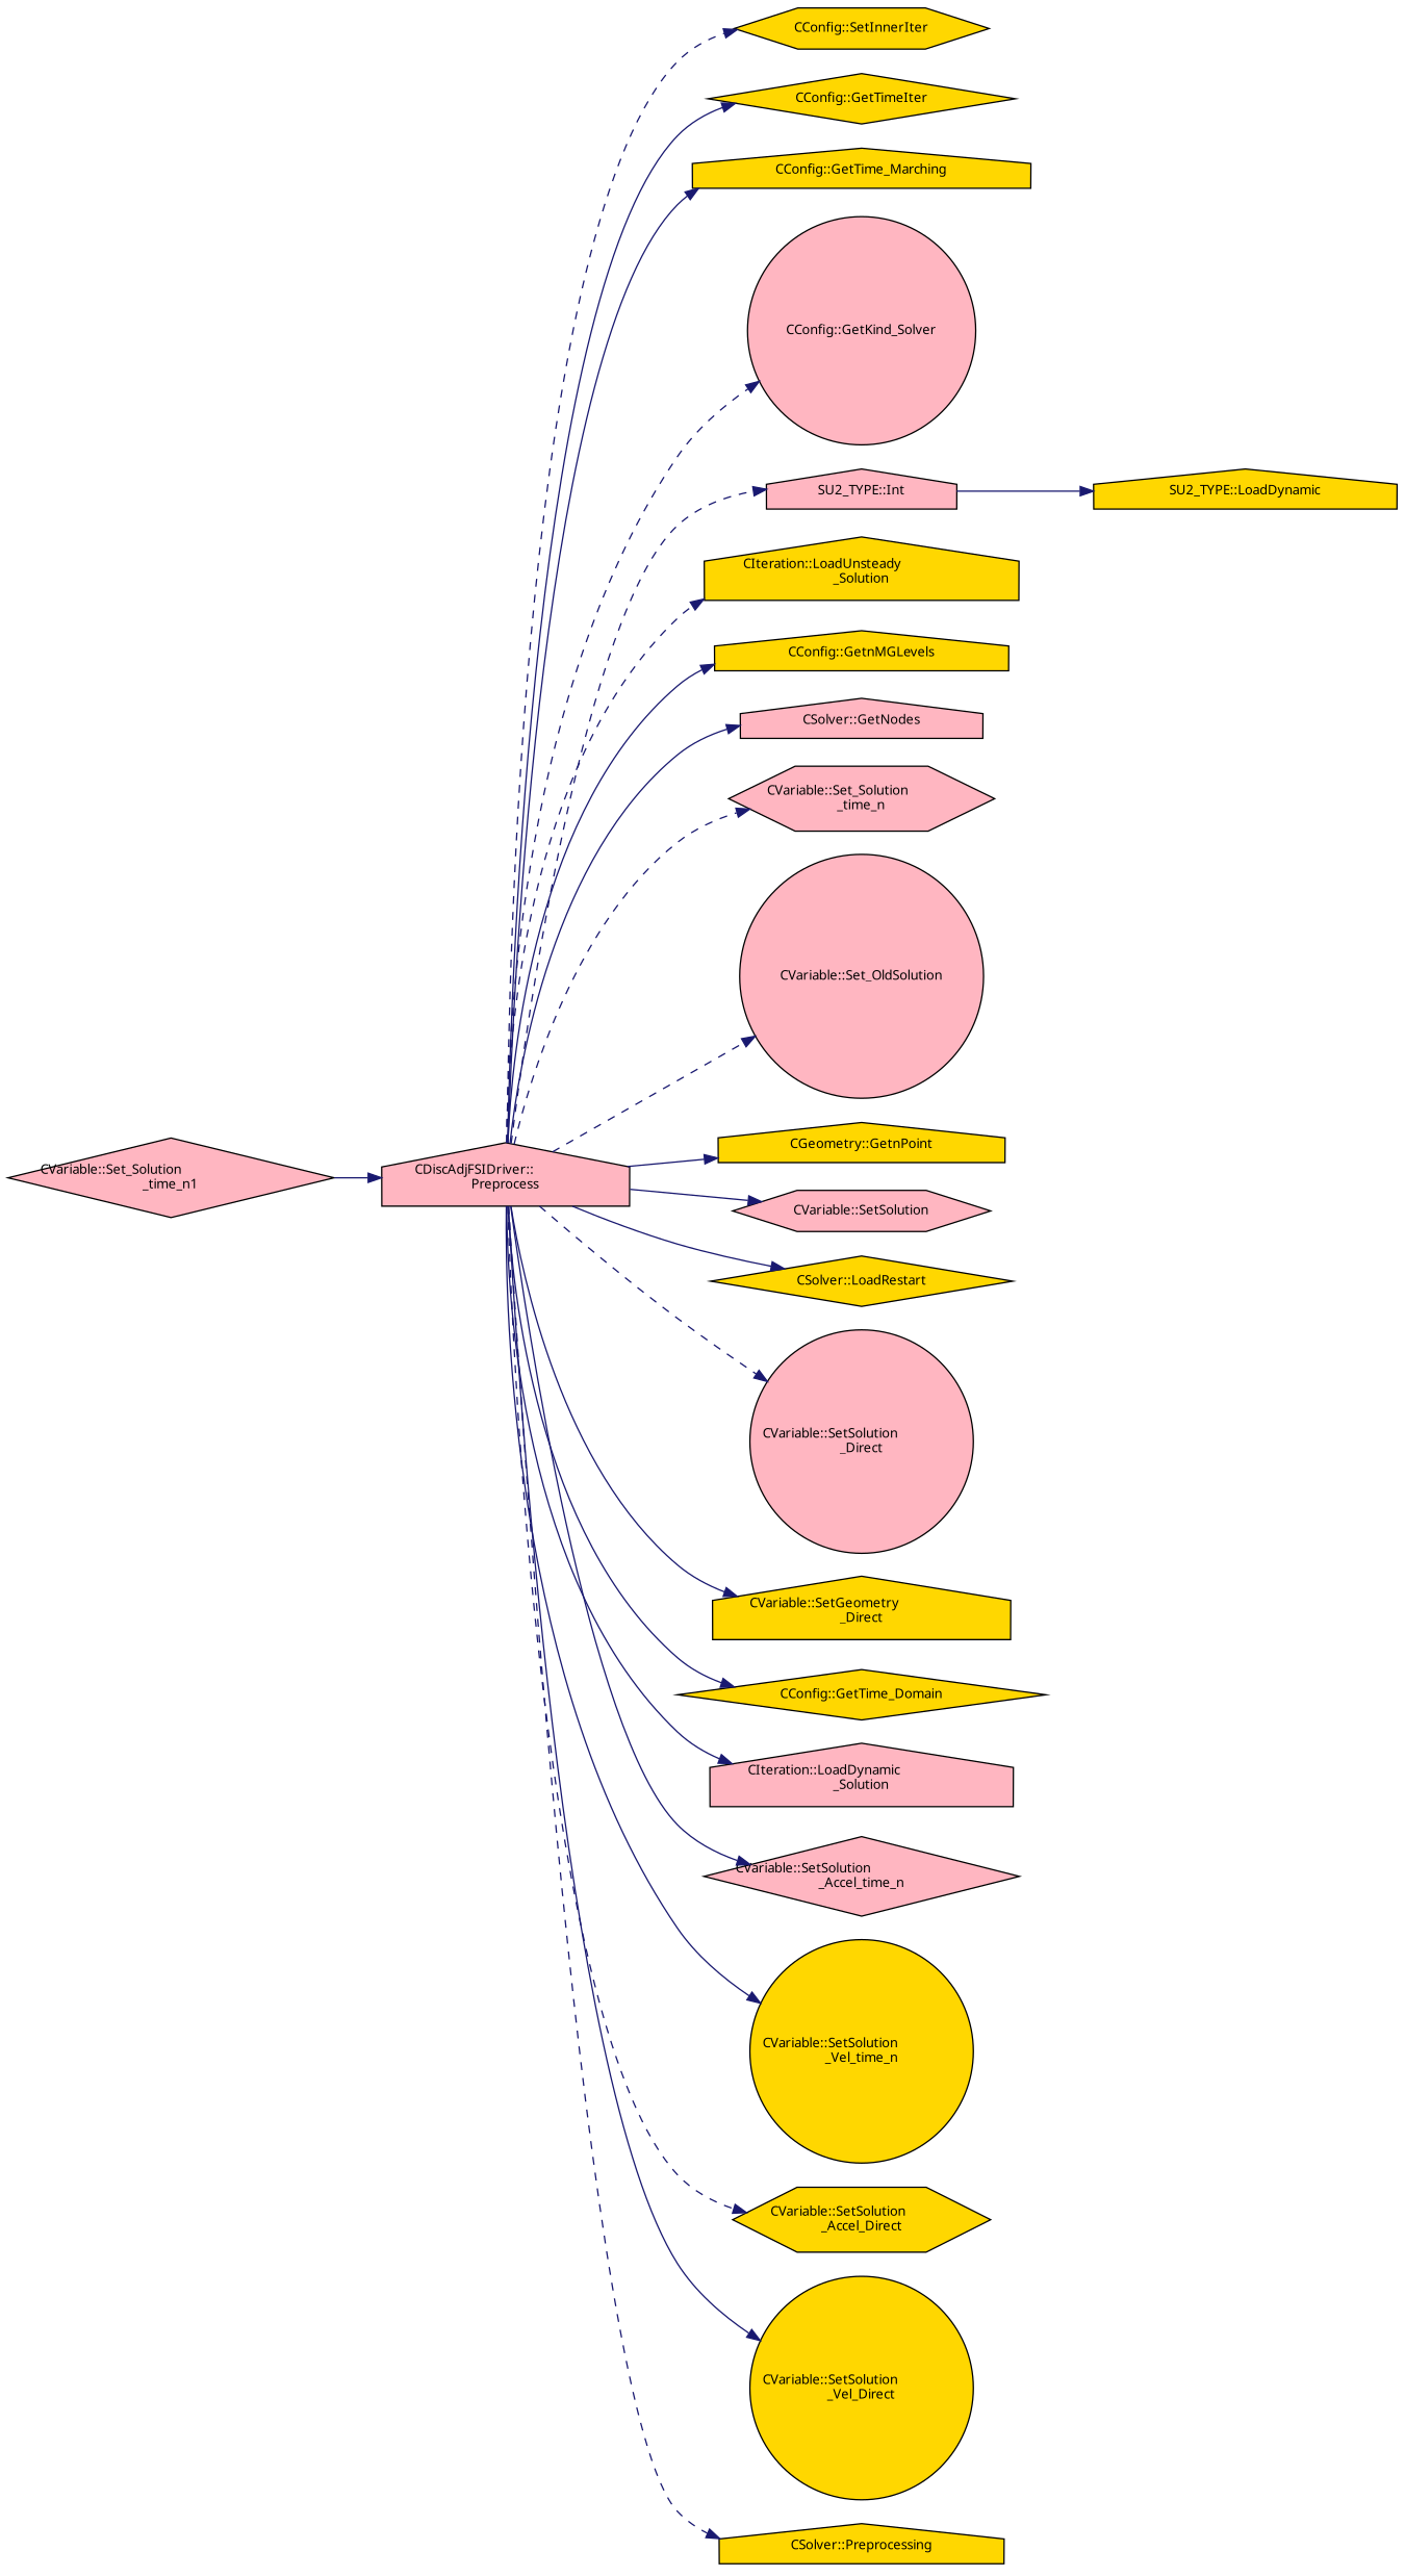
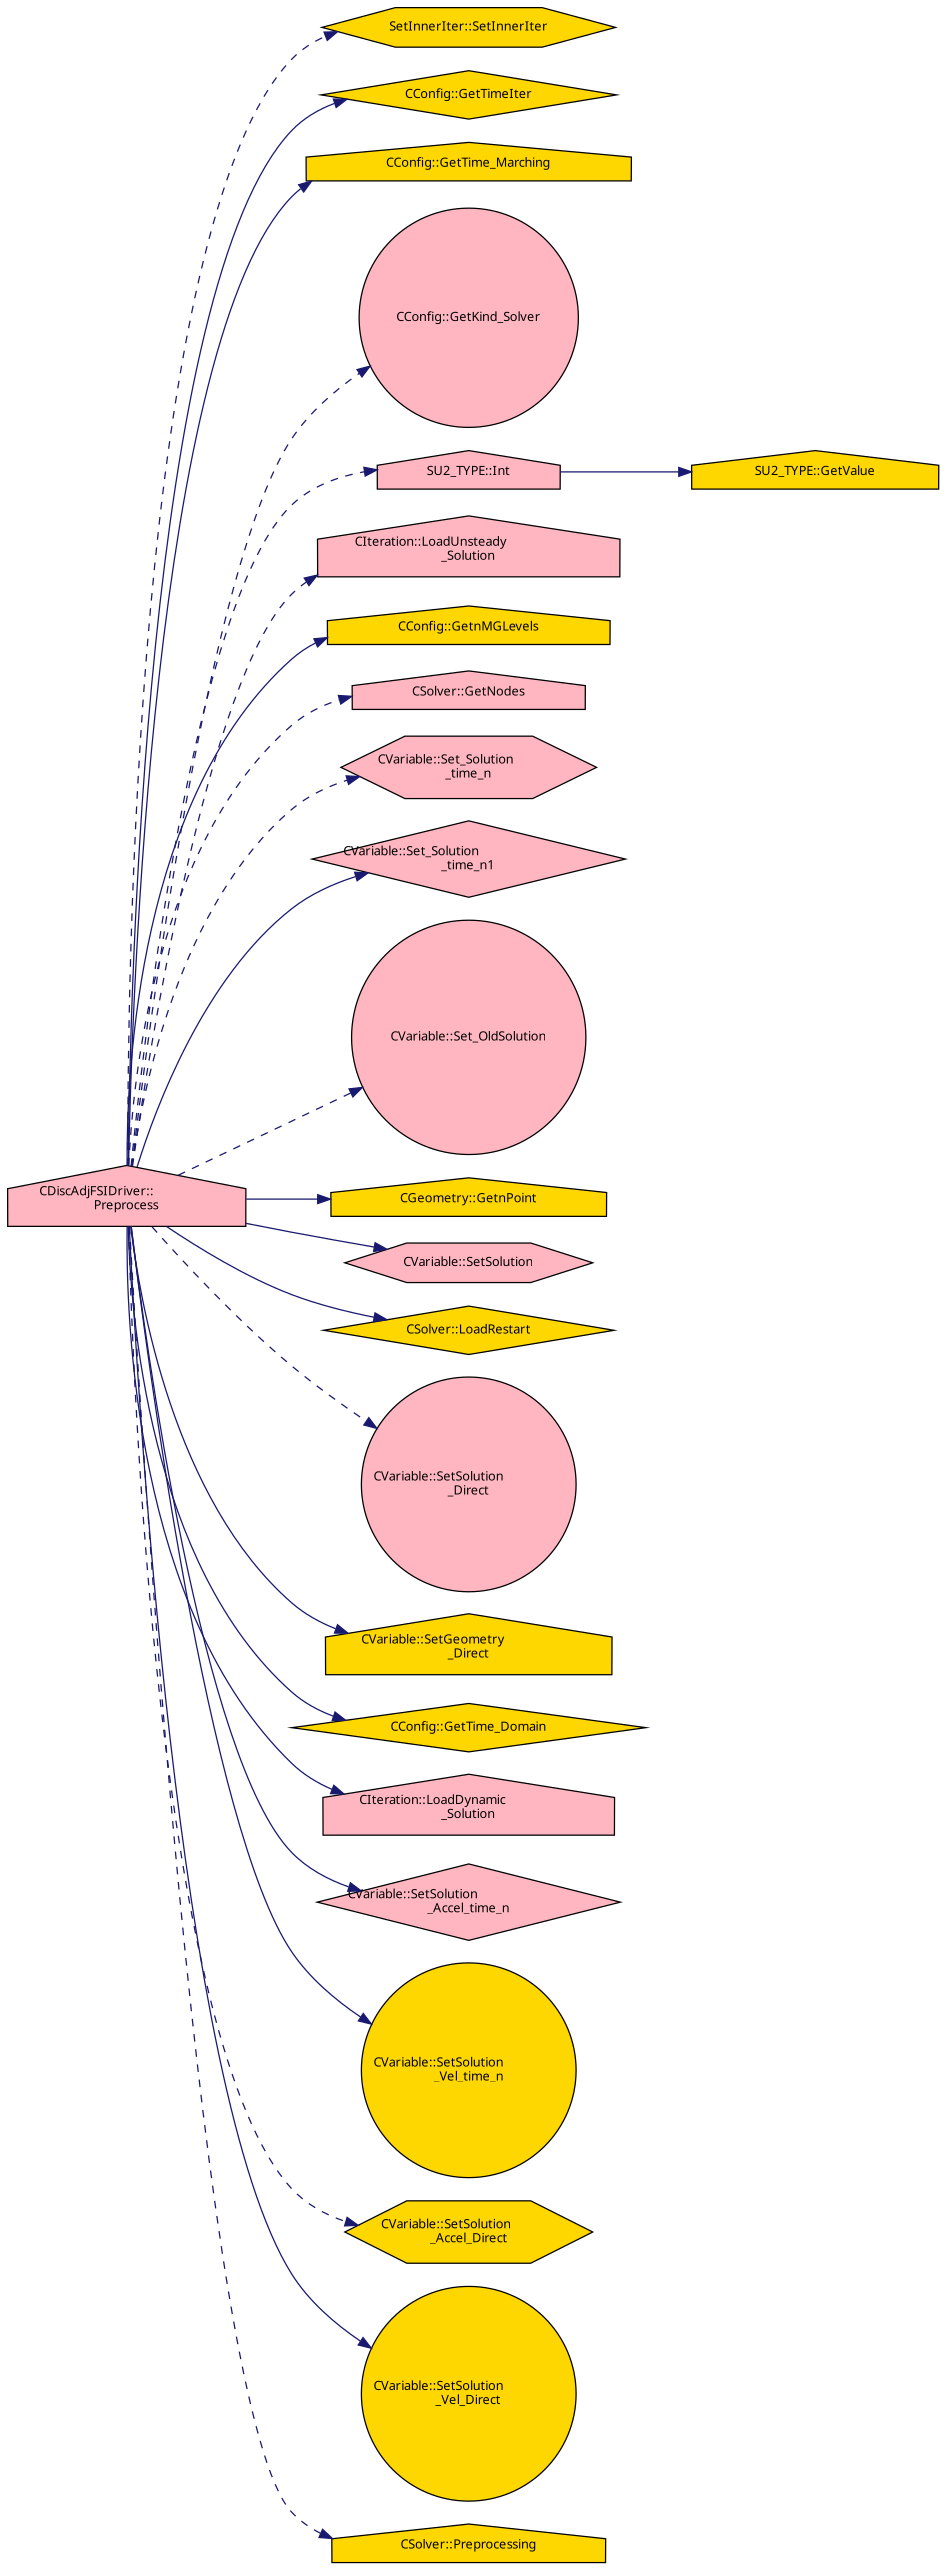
  digraph {
    fontname="Noto Sans"
    rankdir=LR
    node [color=black fillcolor=gold fontname="Noto Sans" fontsize=10 shape=house style=filled]
    edge [color=midnightblue fontname="Noto Sans" fontsize=10 labelfontname=Helvetica labelfontsize=10 style=solid]
    n1 [fillcolor=lightpink fontcolor=black height=0.2 label="CDiscAdjFSIDriver::\lPreprocess" width=0.4]
-   n2 [height=0.2 label="CConfig::SetInnerIter" shape=hexagon width=0.4]
+   n2 [height=0.2 label="SetInnerIter::SetInnerIter" shape=hexagon width=0.4]
    n3 [height=0.2 label="CConfig::GetTimeIter" shape=diamond width=0.4]
    n4 [height=0.2 label="CConfig::GetTime_Marching" width=0.4]
    n5 [fillcolor=lightpink height=0.2 label="CConfig::GetKind_Solver" shape=circle width=0.4]
    n6 [fillcolor=lightpink height=0.2 label="SU2_TYPE::Int" width=0.4]
-   n7 [height=0.2 label="CIteration::LoadUnsteady\l_Solution" width=0.4]
+   n7 [fillcolor=lightpink height=0.2 label="CIteration::LoadUnsteady\l_Solution" width=0.4]
    n8 [height=0.2 label="CConfig::GetnMGLevels" width=0.4]
    n9 [fillcolor=lightpink height=0.2 label="CSolver::GetNodes" width=0.4]
    n10 [fillcolor=lightpink height=0.2 label="CVariable::Set_Solution\l_time_n" shape=hexagon width=0.4]
    n11 [fillcolor=lightpink height=0.2 label="CVariable::Set_Solution\l_time_n1" shape=diamond width=0.4]
    n12 [fillcolor=lightpink height=0.2 label="CVariable::Set_OldSolution" shape=circle width=0.4]
    n13 [height=0.2 label="CGeometry::GetnPoint" width=0.4]
    n14 [fillcolor=lightpink height=0.2 label="CVariable::SetSolution" shape=hexagon width=0.4]
    n15 [height=0.2 label="CSolver::LoadRestart" shape=diamond width=0.4]
    n16 [fillcolor=lightpink height=0.2 label="CVariable::SetSolution\l_Direct" shape=circle width=0.4]
    n17 [height=0.2 label="CVariable::SetGeometry\l_Direct" width=0.4]
    n18 [height=0.2 label="CConfig::GetTime_Domain" shape=diamond width=0.4]
    n19 [fillcolor=lightpink height=0.2 label="CIteration::LoadDynamic\l_Solution" width=0.4]
    n20 [fillcolor=lightpink height=0.2 label="CVariable::SetSolution\l_Accel_time_n" shape=diamond width=0.4]
    n21 [height=0.2 label="CVariable::SetSolution\l_Vel_time_n" shape=circle width=0.4]
    n22 [height=0.2 label="CVariable::SetSolution\l_Accel_Direct" shape=hexagon width=0.4]
    n23 [height=0.2 label="CVariable::SetSolution\l_Vel_Direct" shape=circle width=0.4]
    n24 [height=0.2 label="CSolver::Preprocessing" width=0.4]
-   n25 [height=0.2 label="SU2_TYPE::LoadDynamic" width=0.4]
+   n25 [height=0.2 label="SU2_TYPE::GetValue" width=0.4]
    n1 -> n2 [style=dashed]
    n1 -> n3
    n1 -> n4
    n1 -> n5 [style=dashed]
    n1 -> n6 [style=dashed]
    n1 -> n7 [style=dashed]
    n1 -> n8
-   n1 -> n9
+   n1 -> n9 [style=dashed]
    n1 -> n10 [style=dashed]
-   n11 -> n1
+   n1 -> n11
    n1 -> n12 [style=dashed]
    n1 -> n13
    n1 -> n14
    n1 -> n15
    n1 -> n16 [style=dashed]
    n1 -> n17
    n1 -> n18
    n1 -> n19
    n1 -> n20
    n1 -> n21
    n1 -> n22 [style=dashed]
    n1 -> n23
    n1 -> n24 [style=dashed]
    n6 -> n25
  }
